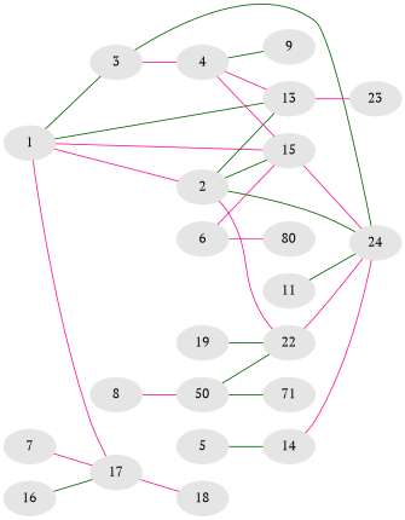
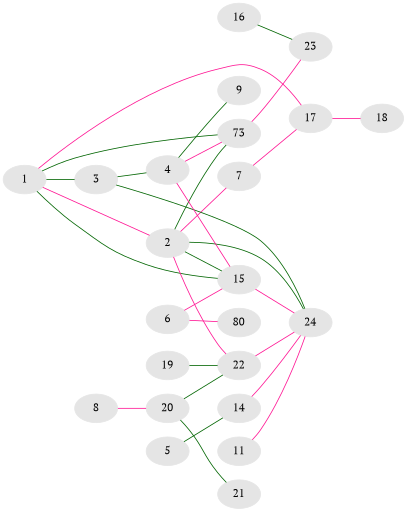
  graph {
    fontname="PT Serif"
    rankdir=LR
    node [color=gray90 fontname="PT Serif" style=filled]
    edge [color=deeppink fontname="PT Serif" weight=1.0]
    1
    2
    3
-   13
+   13 [label=73]
    15
    17
    7
    22
    24
    4
    23
    18
    9
    5
    14
    6
    n17 [label=80]
    8
-   20 [label=50]
-   21 [label=71]
+   20
+   21
    11
    16
    19
    1 -- 2
    1 -- 3 [color=darkgreen]
    1 -- 13 [color=darkgreen]
-   1 -- 15
+   1 -- 15 [color=darkgreen]
    1 -- 17
    2 -- 13 [color=darkgreen]
    2 -- 15 [color=darkgreen]
+   2 -- 7 [weight=2.0]
    2 -- 22
    2 -- 24 [color=darkgreen]
    3 -- 24 [color=darkgreen]
-   3 -- 4
+   3 -- 4 [color=darkgreen]
    13 -- 23
    15 -- 24
    17 -- 18
    7 -- 17
    22 -- 24
    4 -- 13
    4 -- 15
    4 -- 9 [color=darkgreen]
    5 -- 14 [color=darkgreen]
    14 -- 24
    6 -- 15
    6 -- n17
    8 -- 20
    20 -- 22 [color=darkgreen]
    20 -- 21 [color=darkgreen]
-   11 -- 24 [color=darkgreen]
-   16 -- 17 [color=darkgreen]
+   11 -- 24
+   16 -- 23 [color=darkgreen]
    19 -- 22 [color=darkgreen]
  }
